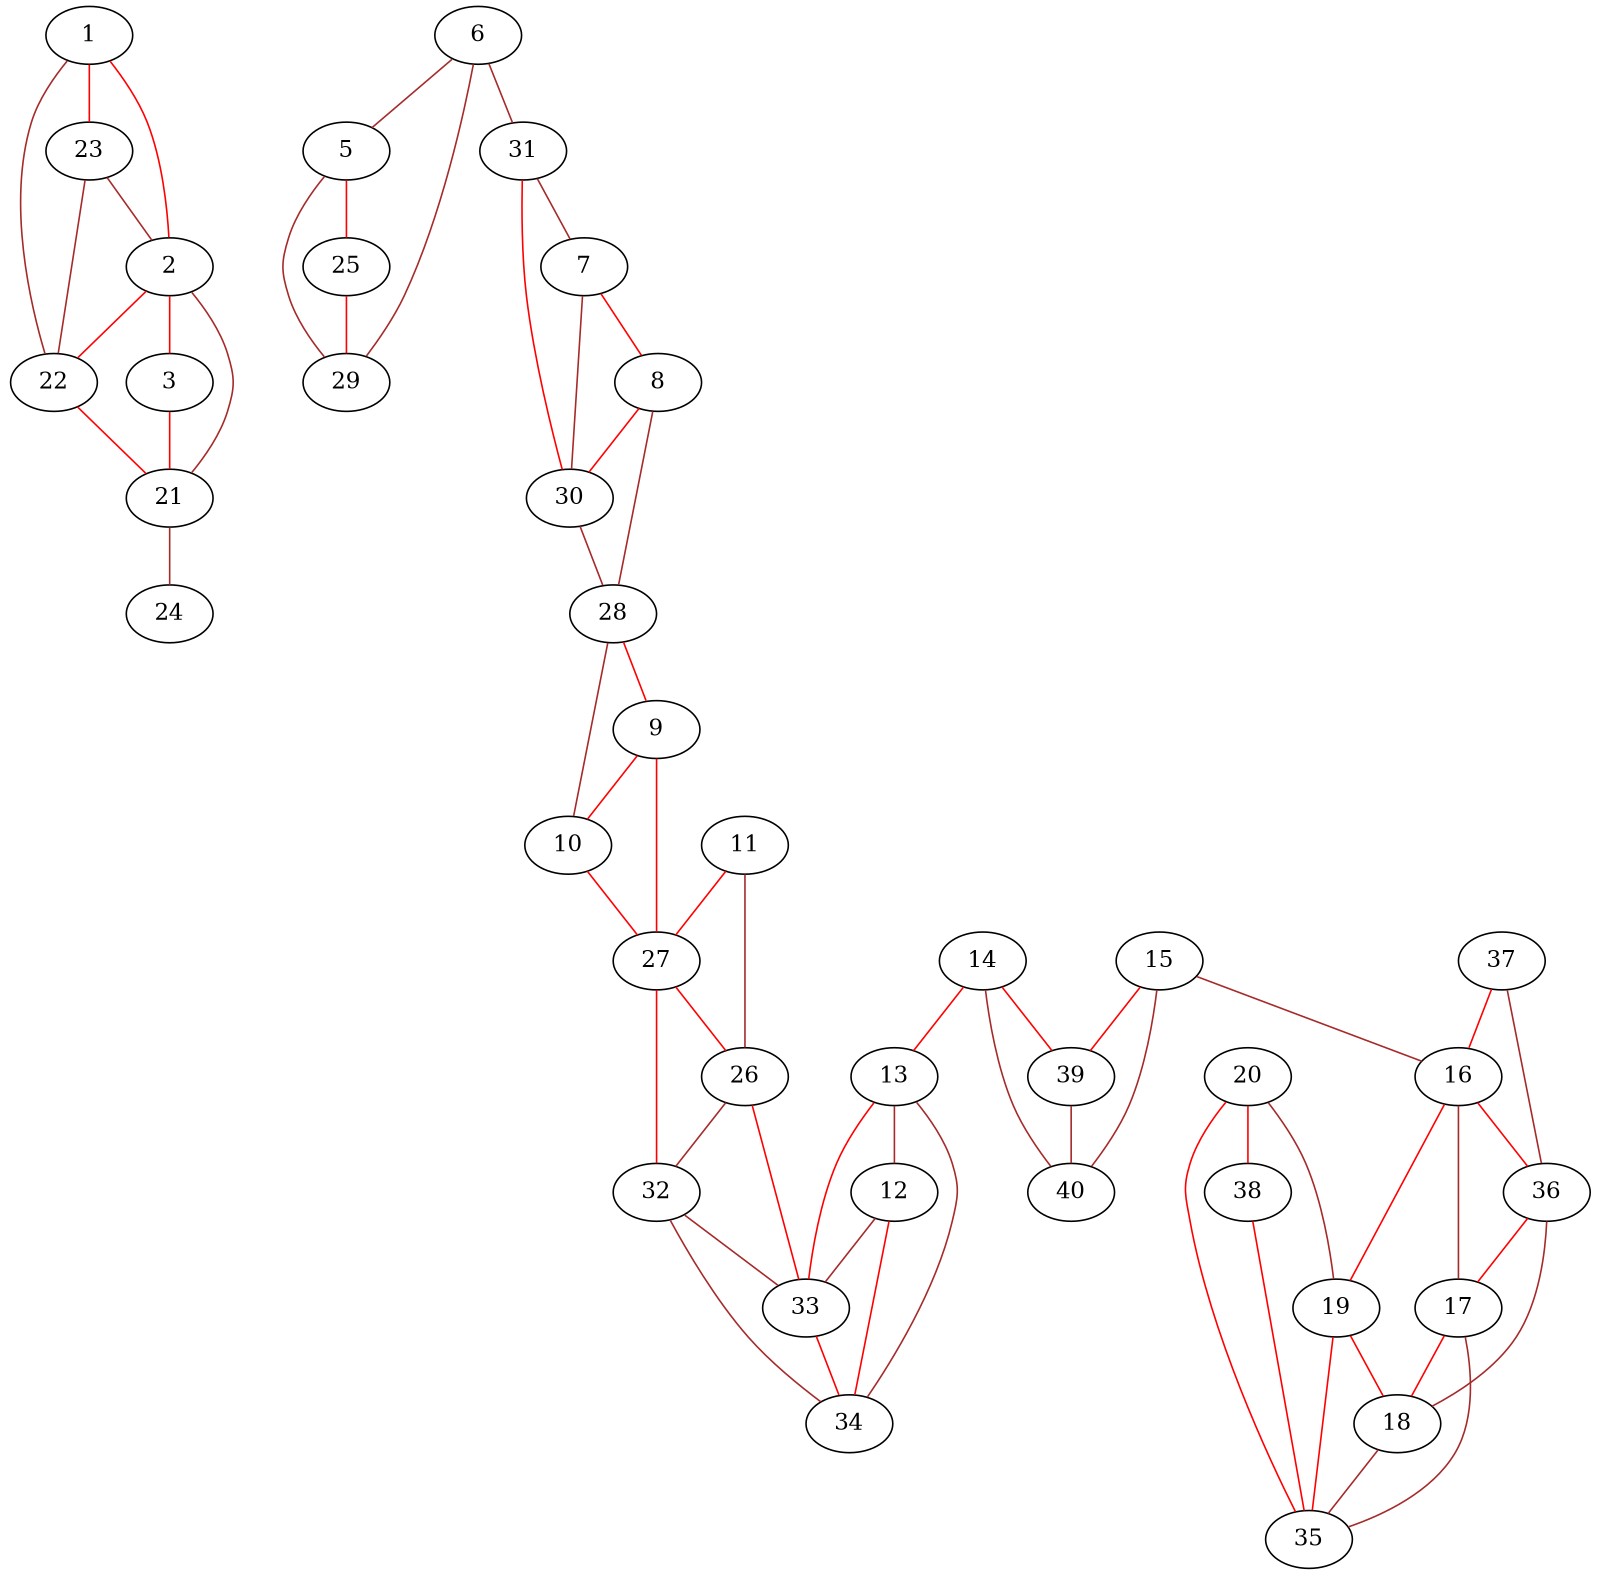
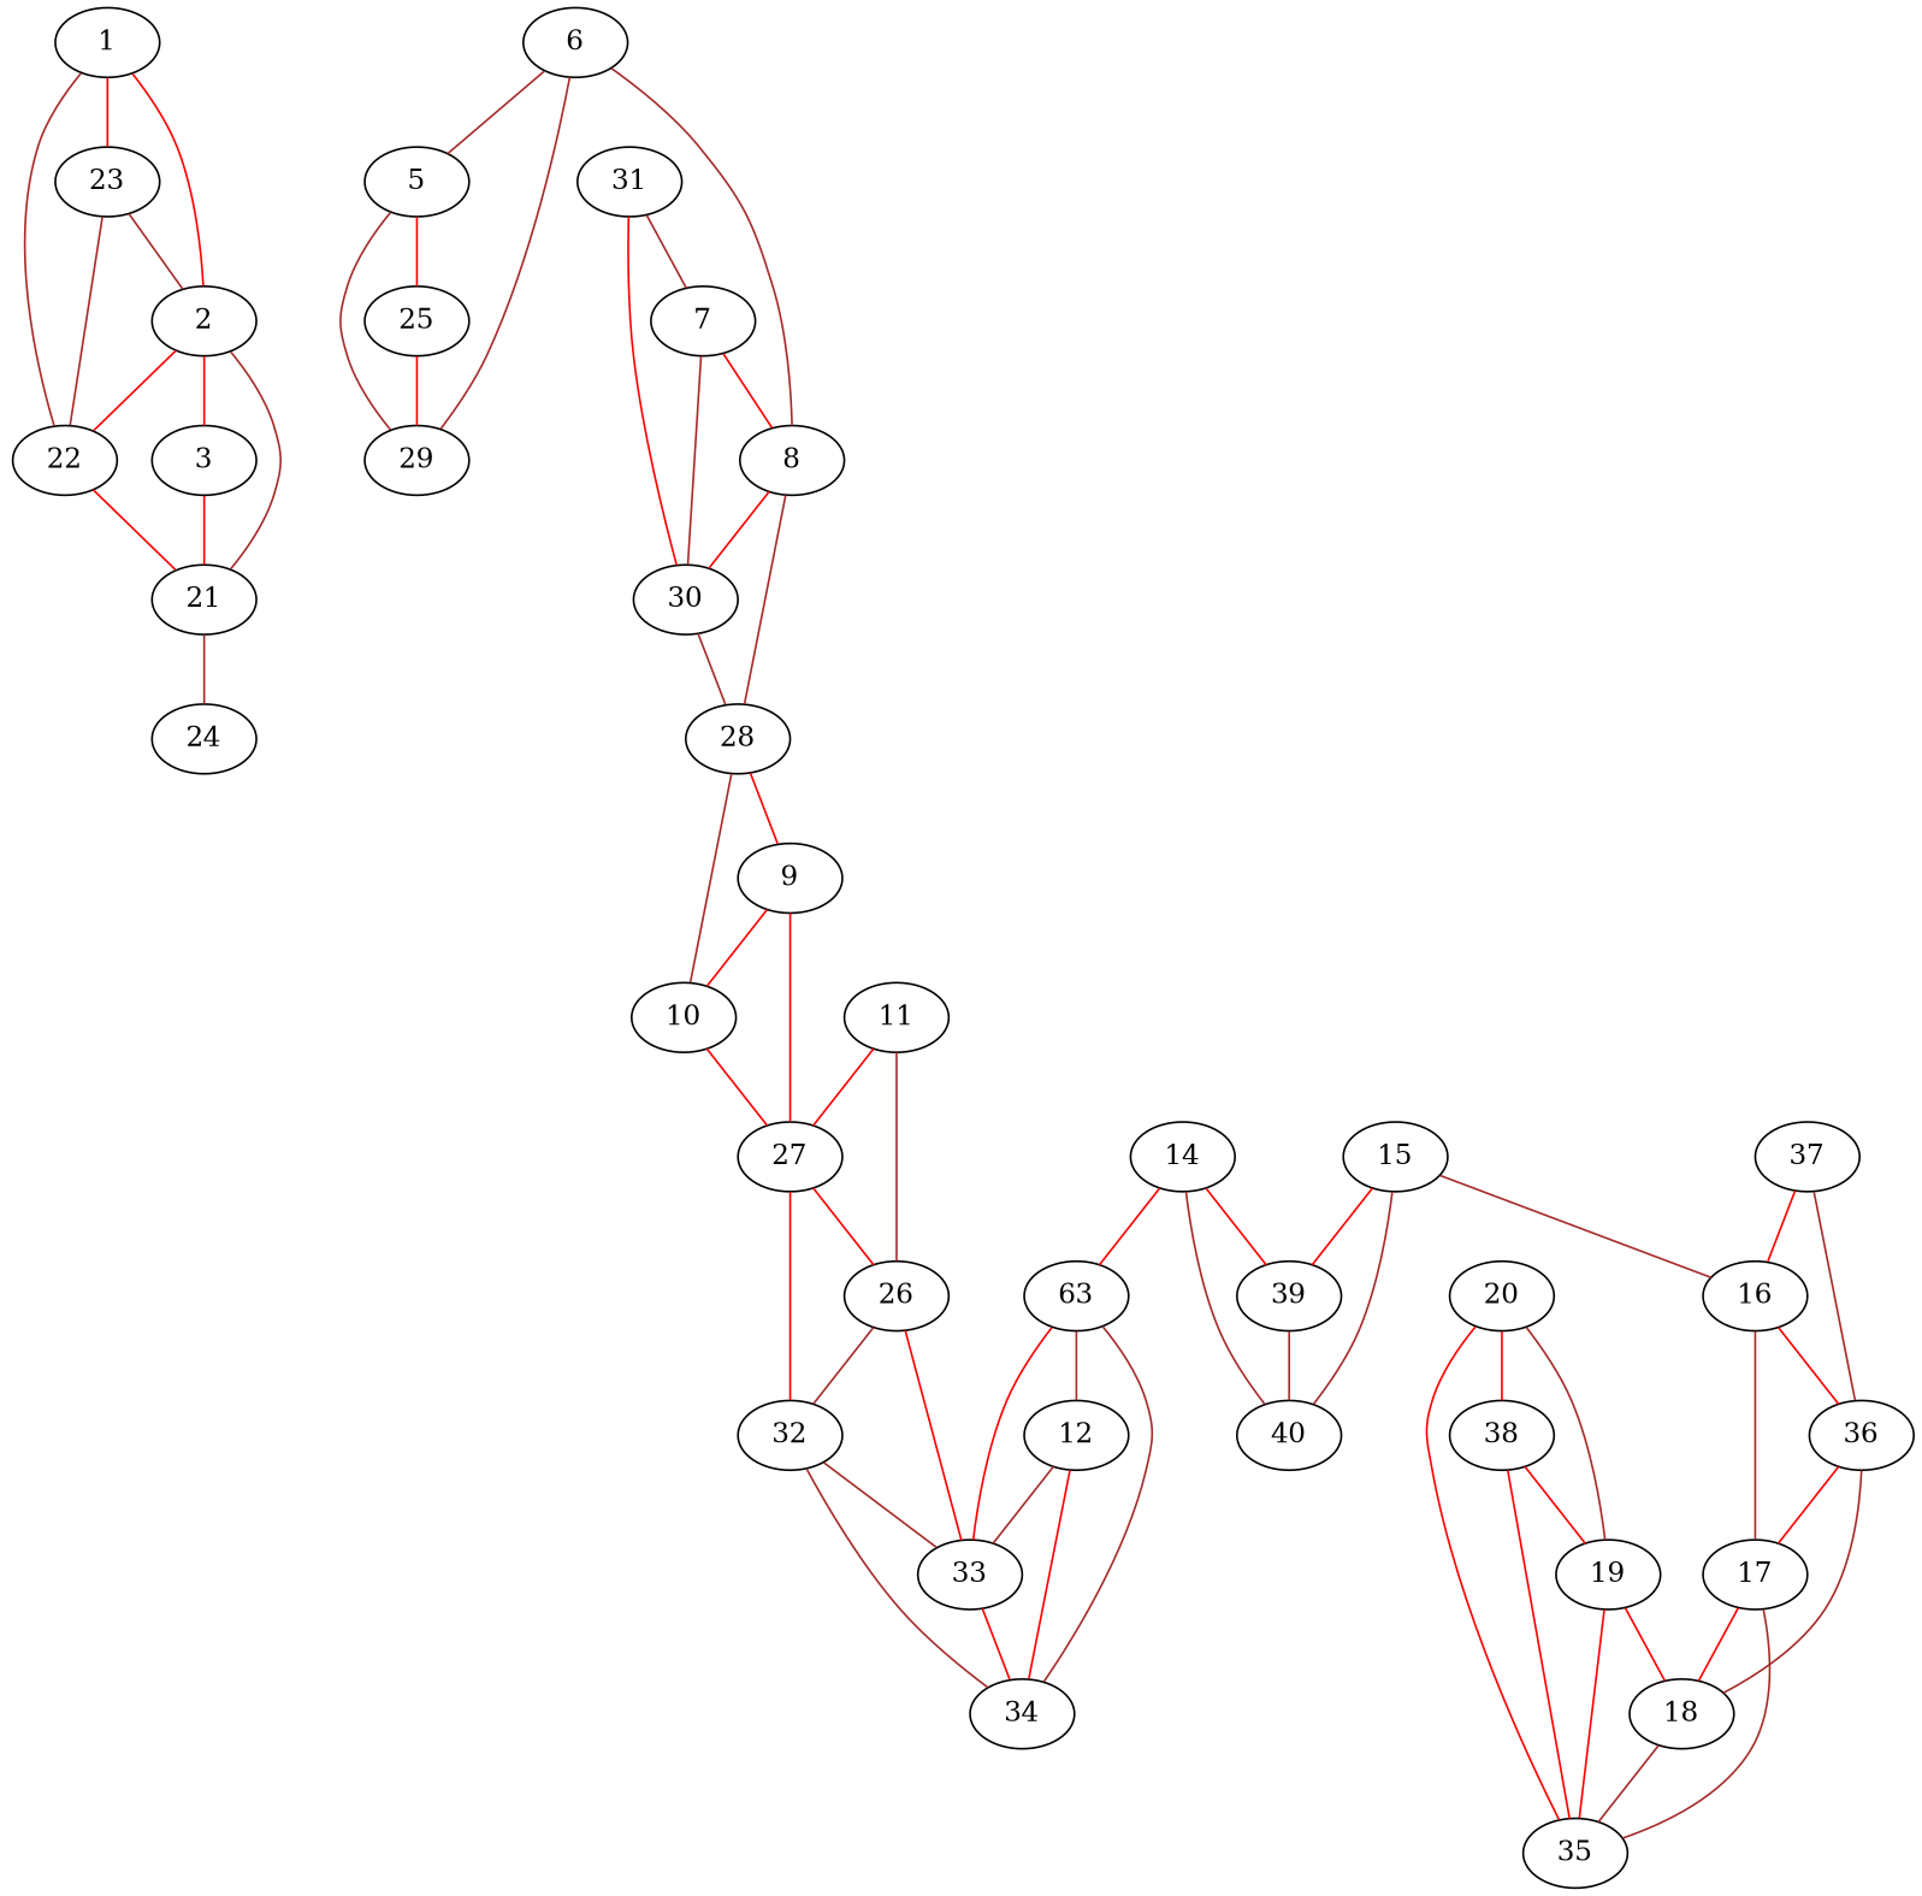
  graph {
    node [aaLength=4 type=1]
    edge [color=red distance0=11.0 frequency=1 type0=3]
    1 [aaLength=13 sequence=LTGLSCVDFFLAR type=0]
    2 [aaLength=5 sequence=PGLDK type=0]
    22 [sequence=RVMD]
    23 [sequence=VVII]
    3 [aaLength=5 sequence=DEWLM type=0]
    21 [aaLength=3 sequence=RHT]
    24 [sequence=LIVA]
    5 [aaLength=8 sequence=DIELFCRE type=0]
    25 [aaLength=3 sequence=EIV]
    29 [aaLength=6 sequence=PIVAIT]
    6 [aaLength=15 sequence=KSTVTTLVGEMAKAA type=0]
    31 [aaLength=5 sequence=VGVGG]
    7 [sequence=ALML type=0]
    30 [aaLength=5 sequence=LYVLE]
    8 [aaLength=6 sequence=SFQLET type=0]
    28 [sequence=AATI]
    9 [aaLength=3 sequence=MDR type=0]
    10 [aaLength=13 sequence=GLQQYRAAXLRIY type=0]
    27 [aaLength=5 sequence=VCVVN]
    26 [aaLength=3 sequence=VSF]
    32 [sequence=YHLN]
    33 [sequence=WLRV]
    11 [aaLength=3 sequence=ALT type=0]
    34 [aaLength=5 sequence=EKVLN]
    12 [aaLength=3 sequence=VKE type=0]
-   13 [aaLength=16 sequence=QHNYTNALAALALADA type=0]
+   13 [aaLength=16 sequence=QHNYTNALAALALADA type=0 label=63]
    14 [aaLength=10 sequence=RASSLKALTT type=0]
    39 [aaLength=5 sequence=VRWIN]
    40 [aaLength=6 sequence=EVVLEH]
    15 [aaLength=8 sequence=VGSTEAAL type=0]
    16 [aaLength=6 sequence=SPLARY type=0]
    37 [aaLength=6 sequence=LHLLLG]
    36 [aaLength=6 sequence=VRLYCF]
    17 [aaLength=7 sequence=GAQLAAL type=0]
    18 [aaLength=3 sequence=PEV type=0]
    35 [aaLength=3 sequence=AEQ]
    19 [aaLength=11 sequence=MEQAMRLLAPR type=0]
    20 [aaLength=14 sequence=FEQRGNEFARLAKE type=0]
    38 [sequence=MVLL]
    1 -- 2 [distance0=26.0]
    1 -- 22 [color=brown distance0=17.0 type0=2]
    1 -- 23 [distance0=7.0 type0=1]
    2 -- 22 [distance0=9.0 type0=1]
    2 -- 3 [distance0=18.0]
    2 -- 21 [color=brown distance1=0.0 frequency=2 type0=2 type1=4]
    22 -- 21 [distance0=20.0]
    23 -- 2 [color=brown distance0=33.0]
    23 -- 22 [color=brown distance0=24.0 distance1=0.0 frequency=2 type0=2 type1=4]
    3 -- 21 [distance0=7.0 type0=1]
    21 -- 24 [color=brown distance0=15.0]
    5 -- 25 [distance0=4.0 type0=1]
    5 -- 29 [color=brown distance1=0.0 frequency=2 type0=2 type1=4]
    25 -- 29 [distance0=15.0]
    6 -- 5 [color=brown distance0=21.0]
    6 -- 29 [color=brown distance0=10.0 type0=1]
-   6 -- 31 [color=brown distance0=18.0 distance1=0.0 frequency=2 type0=2 type1=4]
+   6 -- 8 [color=brown distance0=18.0 distance1=0.0 frequency=2 type0=2 type1=4]
    31 -- 7 [color=brown distance0=10.0 distance1=0.0 frequency=2 type0=1 type1=4]
    31 -- 30 [distance0=20.0]
    7 -- 30 [color=brown distance0=10.0 distance1=0.0 frequency=2 type0=1 type1=4]
    7 -- 8 [distance0=17.0]
    30 -- 28 [color=brown distance0=20.0]
    8 -- 30 [distance0=7.0 type0=1]
    8 -- 28 [color=brown distance0=13.0 distance1=0.0 frequency=2 type0=2 type1=4]
    28 -- 9 [distance1=0.0 frequency=2 type0=1 type1=4]
    9 -- 10 [distance0=6.0 distance1=0.0 frequency=2 type0=1 type1=4]
    9 -- 27 [distance0=23.0]
    10 -- 28 [color=brown distance0=17.0]
    10 -- 27 [distance0=17.0 distance1=0.0 frequency=2 type0=2 type1=4]
    27 -- 26 [distance0=21.0]
    27 -- 32 [distance0=22.0]
    26 -- 32 [color=brown distance0=9.0 distance1=0.0 frequency=2 type0=1 type1=4]
    26 -- 33 [distance0=19.0]
    32 -- 33 [color=brown distance0=10.0 distance1=0.0 frequency=2 type0=2 type1=4]
    32 -- 34 [color=brown distance0=16.0]
    33 -- 34 [distance0=6.0 distance1=0.0 frequency=2 type0=1 type1=4]
    11 -- 27 [distance0=8.0 type0=1]
    11 -- 26 [color=brown distance0=13.0 distance1=0.0 frequency=2 type0=2 type1=4]
    12 -- 33 [color=brown]
    12 -- 34 [distance0=5.0 type0=1]
    13 -- 33 [distance0=19.0]
    13 -- 34 [color=brown distance0=13.0 type0=2]
    13 -- 12 [color=brown distance0=8.0 type0=1]
    14 -- 13 [distance0=20.0 type0=2]
    14 -- 39 [distance0=26.0]
    14 -- 40 [color=brown distance0=18.0 distance1=0.0 frequency=2 type0=1 type1=4]
    39 -- 40 [color=brown distance0=8.0 type0=1]
    15 -- 39 [type0=1]
    15 -- 40 [color=brown distance0=19.0]
    15 -- 16 [color=brown distance0=16.0 distance1=0.0 frequency=2 type0=2 type1=4]
    16 -- 36 [distance1=0.0 frequency=2 type0=1 type1=4]
    16 -- 17 [color=brown distance0=20.0]
    37 -- 16 [distance0=14.0 distance1=0.0 frequency=2 type0=1 type1=4]
    37 -- 36 [color=brown distance0=25.0]
    36 -- 17 [distance0=9.0 distance1=0.0 frequency=2 type0=1 type1=4]
    36 -- 18 [color=brown distance0=17.0]
    17 -- 18 [distance0=8.0 distance1=0.0 frequency=2 type0=1 type1=4]
    17 -- 35 [color=brown]
    18 -- 35 [color=brown distance0=3.0 distance1=0.0 frequency=2 type0=1 type1=5]
    19 -- 18 [distance0=9.0 type0=2]
    19 -- 35 [distance0=6.0 type0=1]
    20 -- 35 [distance0=38.0]
    20 -- 19 [color=brown distance0=32.0 type0=2]
    20 -- 38 [distance0=16.0 type0=1]
    38 -- 35 [distance0=22.0]
-   16 -- 19 [distance0=16.0 type0=1]
+   38 -- 19 [distance0=16.0 type0=1]
  }
